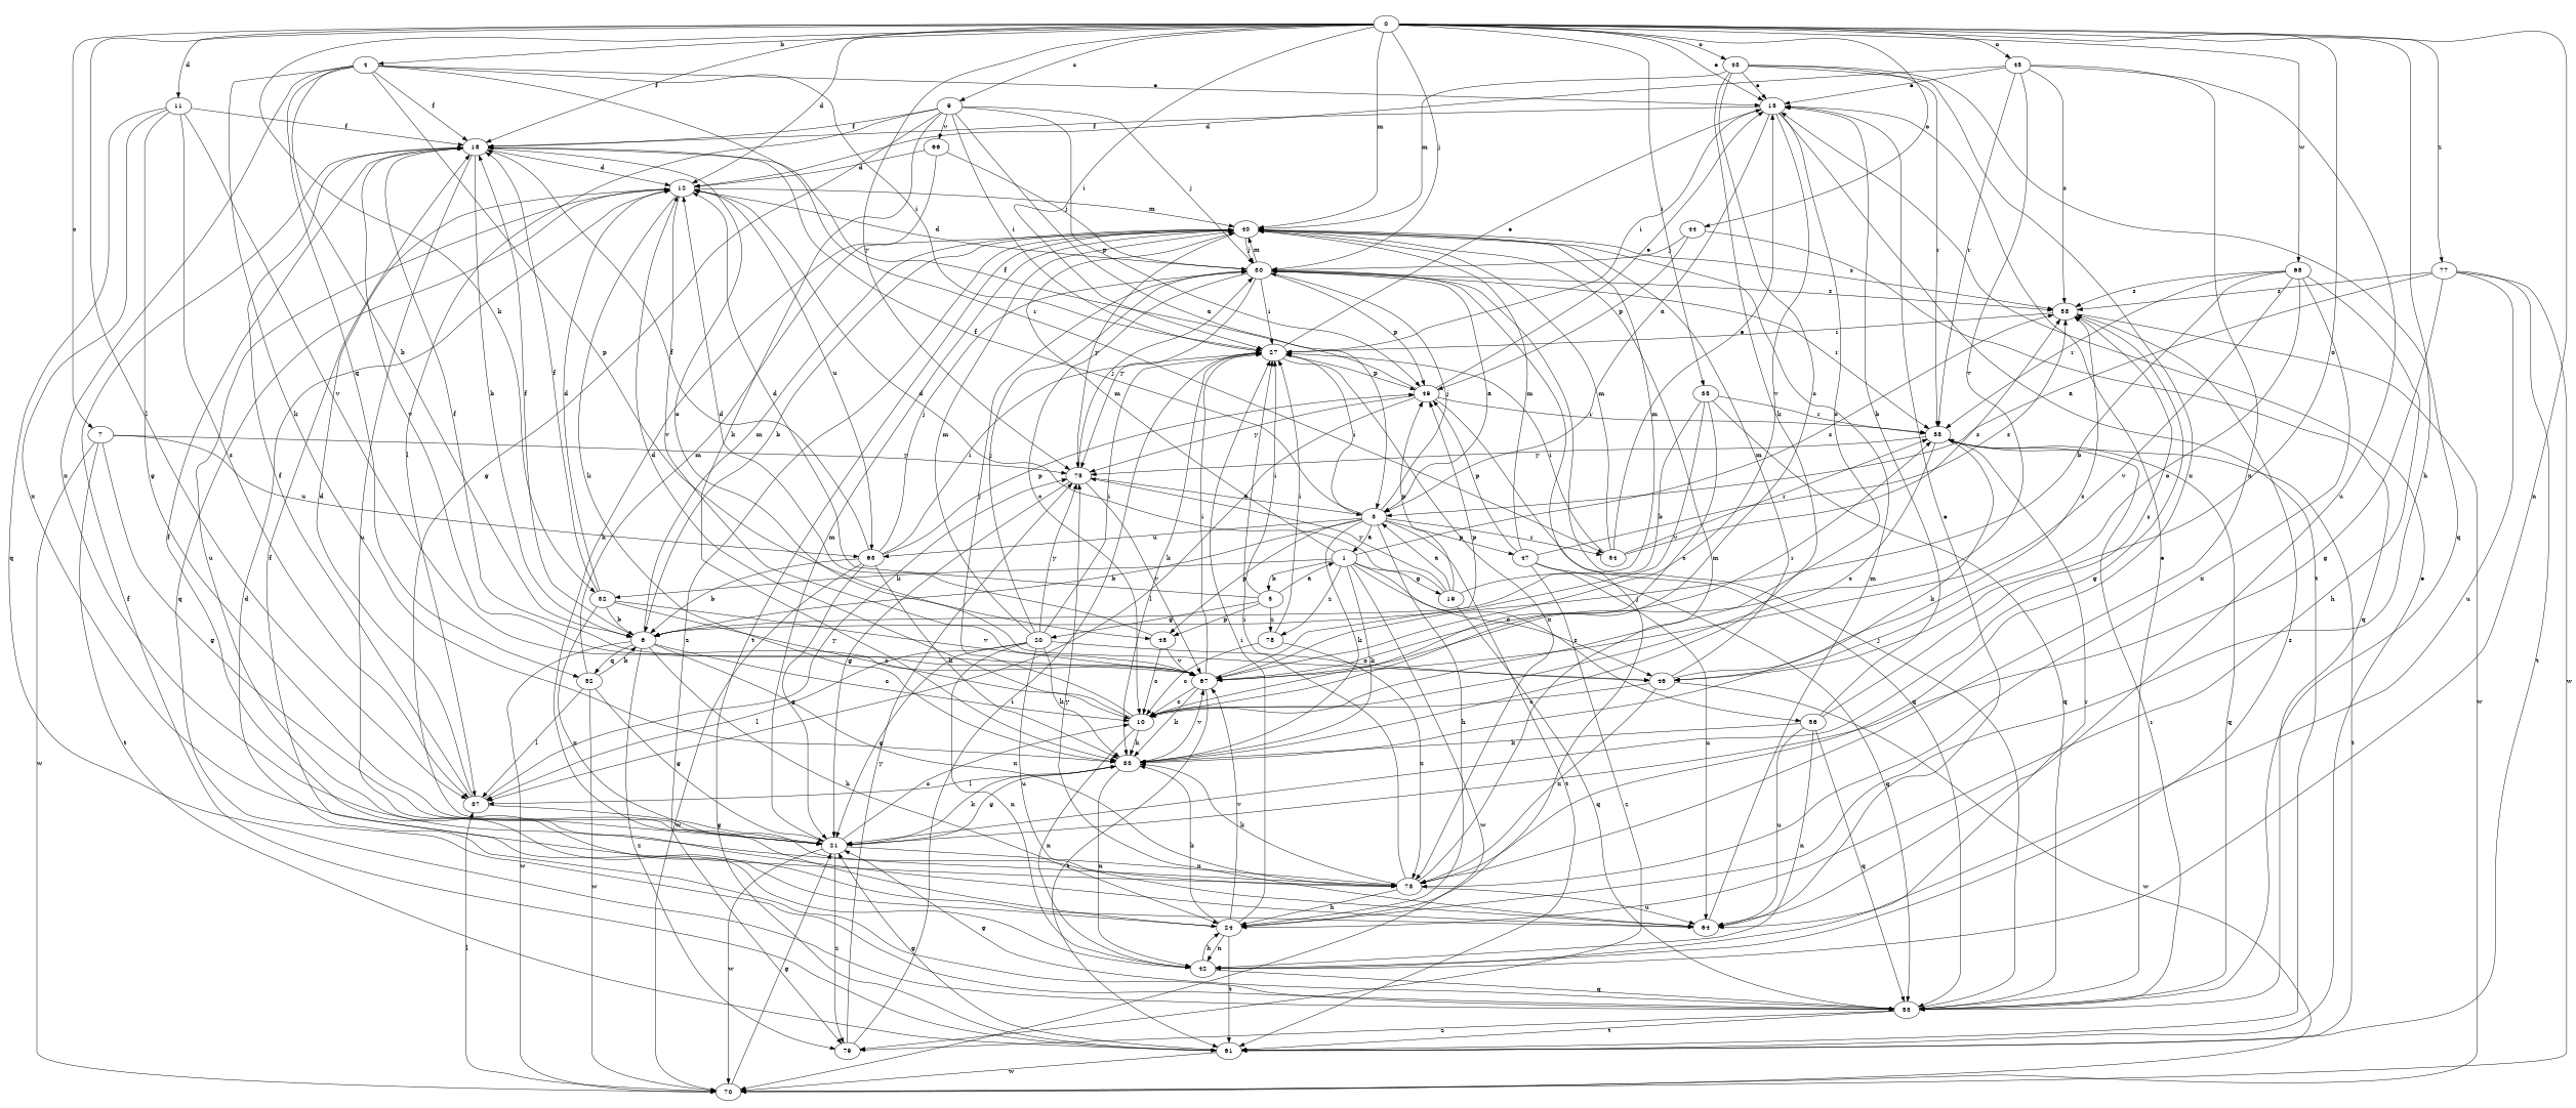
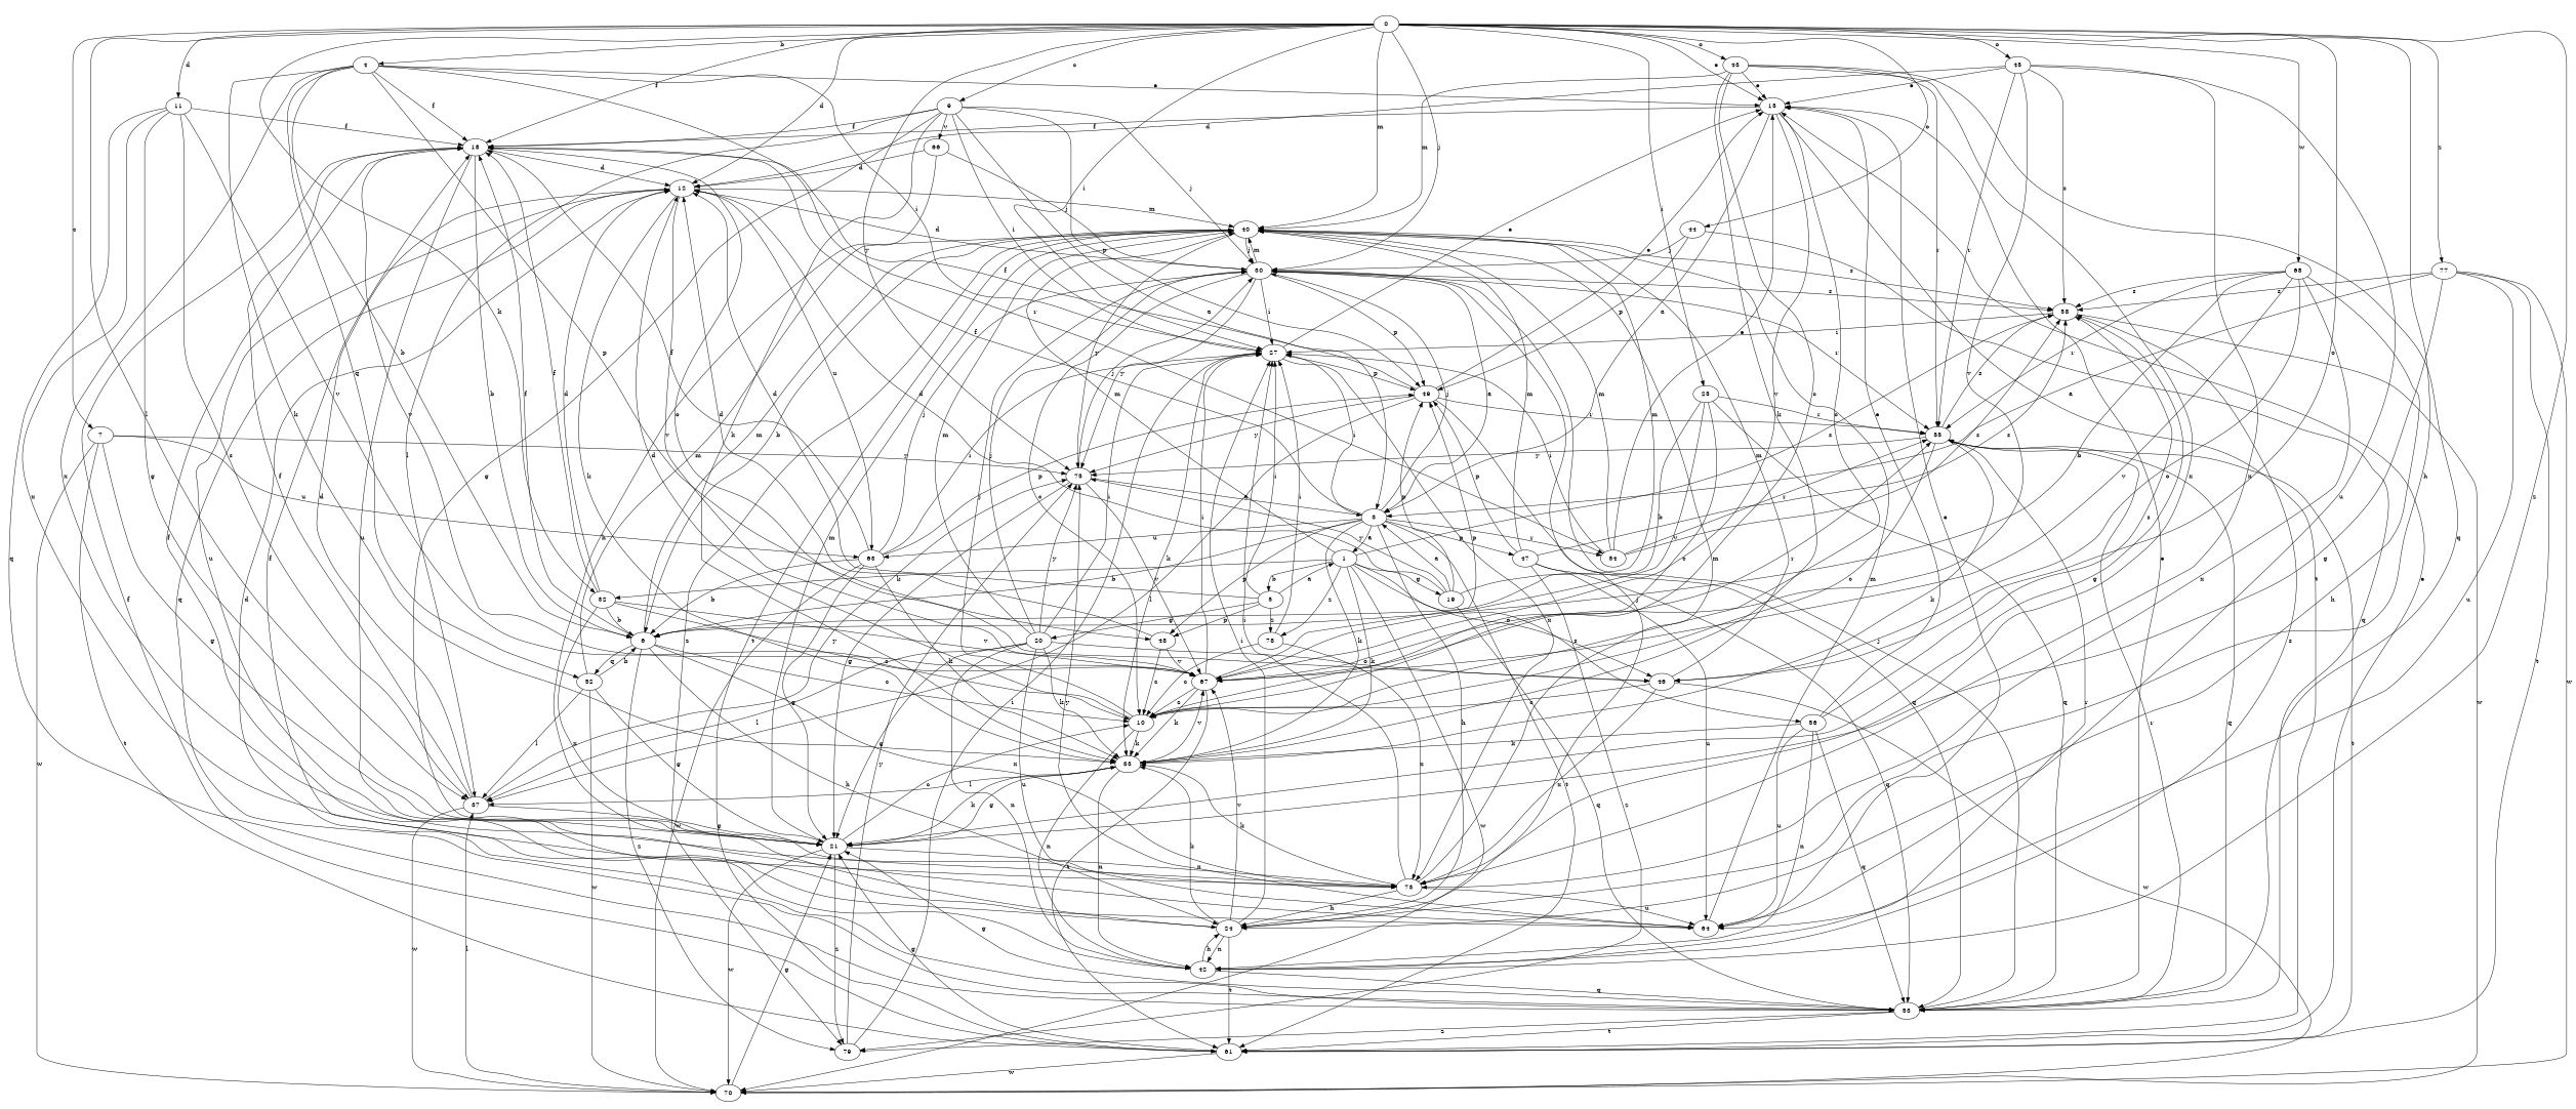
  strict digraph {
    0
    4
    7
    9
    11
    12
    15
    18
    24
-   25 [label=35]
+   25
    27
    30
    32
    37
    40
    42
    43
    44
    45
    46
    68
    75
    77
    33
    6
    48
    54
    52
    73
    70
    61
    63
    21
    3
    49
    66
    53
    67
    64
    10
    55
    58
    79
    1
    5
    19
    56
    78
    20
    47
    0 -> 4 [label=b]
    0 -> 7 [label=c]
    0 -> 9 [label=c]
    0 -> 11 [label=d]
    0 -> 12 [label=d]
    0 -> 15 [label=e]
    0 -> 18 [label=f]
    0 -> 24 [label=h]
    0 -> 25 [label=i]
    0 -> 27 [label=i]
    0 -> 30 [label=j]
    0 -> 32 [label=k]
    0 -> 37 [label=l]
    0 -> 40 [label=m]
-   0 -> 42 [label=n]
+   0 -> 42 [label=z]
    0 -> 43 [label=o]
    0 -> 44 [label=o]
    0 -> 45 [label=o]
    0 -> 46 [label=o]
    0 -> 68 [label=w]
    0 -> 75 [label=y]
    0 -> 77 [label=z]
    4 -> 15 [label=e]
    4 -> 18 [label=f]
    4 -> 27 [label=i]
    4 -> 33 [label=k]
    4 -> 6 [label=b]
    4 -> 48 [label=p]
    4 -> 54 [label=r]
    4 -> 52 [label=q]
    4 -> 73 [label=x]
    7 -> 75 [label=y]
    7 -> 70 [label=w]
    7 -> 61 [label=t]
    7 -> 63 [label=u]
    7 -> 21 [label=g]
    9 -> 18 [label=f]
    9 -> 27 [label=i]
    9 -> 30 [label=j]
    9 -> 37 [label=l]
    9 -> 33 [label=k]
    9 -> 21 [label=g]
    9 -> 3 [label=a]
    9 -> 49 [label=p]
    9 -> 66 [label=v]
    11 -> 18 [label=f]
    11 -> 37 [label=s]
    11 -> 73 [label=x]
    11 -> 21 [label=g]
    11 -> 53 [label=q]
    11 -> 67 [label=v]
    12 -> 40 [label=m]
    12 -> 33 [label=k]
    12 -> 63 [label=u]
    12 -> 53 [label=q]
    12 -> 67 [label=v]
    12 -> 64 [label=u]
    15 -> 18 [label=f]
-   15 -> 27 [label=i]
    15 -> 61 [label=t]
    15 -> 3 [label=a]
    15 -> 67 [label=v]
    15 -> 10 [label=c]
    18 -> 12 [label=d]
    18 -> 46 [label=o]
    18 -> 6 [label=b]
    18 -> 67 [label=v]
    18 -> 64 [label=u]
    24 -> 18 [label=f]
    24 -> 27 [label=i]
    24 -> 30 [label=j]
    24 -> 42 [label=n]
    24 -> 33 [label=k]
    24 -> 61 [label=t]
    24 -> 67 [label=v]
    25 -> 6 [label=b]
    25 -> 53 [label=q]
    25 -> 67 [label=v]
    25 -> 10 [label=c]
    25 -> 55 [label=r]
    27 -> 15 [label=e]
    27 -> 33 [label=k]
    27 -> 73 [label=x]
    27 -> 49 [label=p]
    30 -> 12 [label=d]
    30 -> 27 [label=i]
    30 -> 40 [label=m]
    30 -> 75 [label=y]
    30 -> 3 [label=a]
    30 -> 49 [label=p]
    30 -> 10 [label=c]
    30 -> 55 [label=r]
    30 -> 58 [label=s]
    32 -> 12 [label=d]
    32 -> 18 [label=f]
    32 -> 6 [label=b]
    32 -> 73 [label=x]
    32 -> 67 [label=v]
    32 -> 10 [label=c]
    37 -> 12 [label=d]
    37 -> 18 [label=f]
    37 -> 75 [label=y]
-   6 -> 70 [label=w]
+   37 -> 70 [label=w]
    37 -> 21 [label=g]
    40 -> 30 [label=j]
    40 -> 75 [label=y]
    40 -> 6 [label=b]
    40 -> 61 [label=t]
    40 -> 58 [label=s]
    40 -> 79 [label=z]
    42 -> 18 [label=f]
    42 -> 24 [label=h]
    42 -> 53 [label=q]
    42 -> 55 [label=r]
    42 -> 58 [label=s]
    43 -> 15 [label=e]
    43 -> 40 [label=m]
    43 -> 33 [label=k]
    43 -> 73 [label=x]
    43 -> 53 [label=q]
    43 -> 10 [label=c]
    43 -> 55 [label=r]
    44 -> 30 [label=j]
    44 -> 49 [label=p]
    44 -> 53 [label=q]
    45 -> 12 [label=d]
    45 -> 15 [label=e]
    45 -> 73 [label=x]
    45 -> 67 [label=v]
    45 -> 64 [label=u]
    45 -> 55 [label=r]
    45 -> 58 [label=s]
    46 -> 40 [label=m]
    46 -> 73 [label=x]
    46 -> 70 [label=w]
    46 -> 10 [label=c]
-   46 -> 58 [label=s]
+   55 -> 58 [label=s]
    68 -> 24 [label=h]
    68 -> 46 [label=o]
    68 -> 6 [label=b]
    68 -> 73 [label=x]
    68 -> 67 [label=v]
    68 -> 55 [label=r]
    68 -> 58 [label=s]
    75 -> 30 [label=j]
    75 -> 21 [label=g]
    75 -> 3 [label=a]
    75 -> 67 [label=v]
    77 -> 70 [label=w]
    77 -> 61 [label=t]
    77 -> 21 [label=g]
    77 -> 3 [label=a]
    77 -> 64 [label=u]
    77 -> 58 [label=s]
    33 -> 37 [label=l]
    33 -> 42 [label=n]
    33 -> 21 [label=g]
    33 -> 67 [label=v]
    6 -> 18 [label=f]
    6 -> 24 [label=h]
    6 -> 40 [label=m]
    6 -> 52 [label=q]
    6 -> 73 [label=x]
    6 -> 10 [label=c]
    6 -> 79 [label=z]
    48 -> 12 [label=d]
    48 -> 67 [label=v]
    48 -> 10 [label=c]
    54 -> 15 [label=e]
    54 -> 27 [label=i]
    54 -> 40 [label=m]
    54 -> 55 [label=r]
    54 -> 58 [label=s]
    52 -> 37 [label=l]
    52 -> 40 [label=m]
    52 -> 6 [label=b]
    52 -> 70 [label=w]
    52 -> 21 [label=g]
    73 -> 24 [label=h]
    73 -> 27 [label=i]
    73 -> 40 [label=m]
    73 -> 33 [label=k]
    73 -> 64 [label=u]
    70 -> 37 [label=l]
    70 -> 21 [label=g]
    61 -> 15 [label=e]
    61 -> 18 [label=f]
    61 -> 70 [label=w]
    61 -> 21 [label=g]
    63 -> 18 [label=f]
    63 -> 27 [label=i]
    63 -> 30 [label=j]
    63 -> 33 [label=k]
    63 -> 6 [label=b]
    63 -> 70 [label=w]
    63 -> 21 [label=g]
    63 -> 49 [label=p]
    21 -> 40 [label=m]
    21 -> 33 [label=k]
    21 -> 73 [label=x]
    21 -> 70 [label=w]
    21 -> 10 [label=c]
    21 -> 79 [label=z]
    3 -> 18 [label=f]
    3 -> 24 [label=h]
    3 -> 27 [label=i]
    3 -> 30 [label=j]
    3 -> 33 [label=k]
    3 -> 6 [label=b]
    3 -> 48 [label=p]
    3 -> 54 [label=r]
    3 -> 61 [label=t]
    3 -> 63 [label=u]
    3 -> 1 [label=a]
    3 -> 47 [label=p]
    49 -> 15 [label=e]
    49 -> 18 [label=f]
    49 -> 37 [label=l]
    49 -> 75 [label=y]
    49 -> 53 [label=q]
    49 -> 55 [label=r]
    66 -> 12 [label=d]
    66 -> 24 [label=h]
    66 -> 30 [label=j]
    53 -> 12 [label=d]
    53 -> 15 [label=e]
    53 -> 30 [label=j]
    53 -> 61 [label=t]
    53 -> 21 [label=g]
    53 -> 55 [label=r]
    53 -> 79 [label=z]
-   67 -> 18 [label=f]
    67 -> 27 [label=i]
    67 -> 33 [label=k]
    67 -> 61 [label=t]
    67 -> 49 [label=p]
    67 -> 10 [label=c]
    67 -> 55 [label=r]
    64 -> 15 [label=e]
    64 -> 40 [label=m]
    64 -> 75 [label=y]
    10 -> 12 [label=d]
    10 -> 30 [label=j]
    10 -> 42 [label=n]
    10 -> 33 [label=k]
    55 -> 75 [label=y]
    55 -> 33 [label=k]
    55 -> 61 [label=t]
    55 -> 53 [label=q]
    55 -> 10 [label=c]
    58 -> 27 [label=i]
    58 -> 70 [label=w]
    58 -> 21 [label=g]
    79 -> 27 [label=i]
    79 -> 75 [label=y]
    1 -> 32 [label=k]
    1 -> 40 [label=m]
    1 -> 46 [label=o]
    1 -> 33 [label=k]
    1 -> 70 [label=w]
    1 -> 58 [label=s]
    1 -> 5 [label=b]
    1 -> 19 [label=g]
    1 -> 56 [label=s]
    1 -> 78 [label=z]
    5 -> 12 [label=d]
    5 -> 27 [label=i]
    5 -> 48 [label=p]
    5 -> 1 [label=a]
    5 -> 78 [label=z]
    5 -> 20 [label=g]
    19 -> 12 [label=d]
    19 -> 40 [label=m]
    19 -> 75 [label=y]
    19 -> 3 [label=a]
    19 -> 49 [label=p]
    19 -> 53 [label=q]
-   56 -> 15 [label=b]
+   56 -> 15 [label=e]
    56 -> 42 [label=n]
    56 -> 33 [label=k]
    56 -> 53 [label=q]
    56 -> 64 [label=u]
    56 -> 58 [label=s]
    78 -> 27 [label=i]
    78 -> 73 [label=x]
    78 -> 10 [label=c]
    20 -> 27 [label=i]
    20 -> 30 [label=j]
    20 -> 37 [label=l]
    20 -> 40 [label=m]
    20 -> 42 [label=n]
    20 -> 46 [label=o]
    20 -> 75 [label=y]
    20 -> 33 [label=k]
    20 -> 21 [label=g]
    20 -> 64 [label=u]
    47 -> 40 [label=m]
    47 -> 49 [label=p]
    47 -> 53 [label=q]
    47 -> 64 [label=u]
    47 -> 58 [label=s]
    47 -> 79 [label=z]
  }
